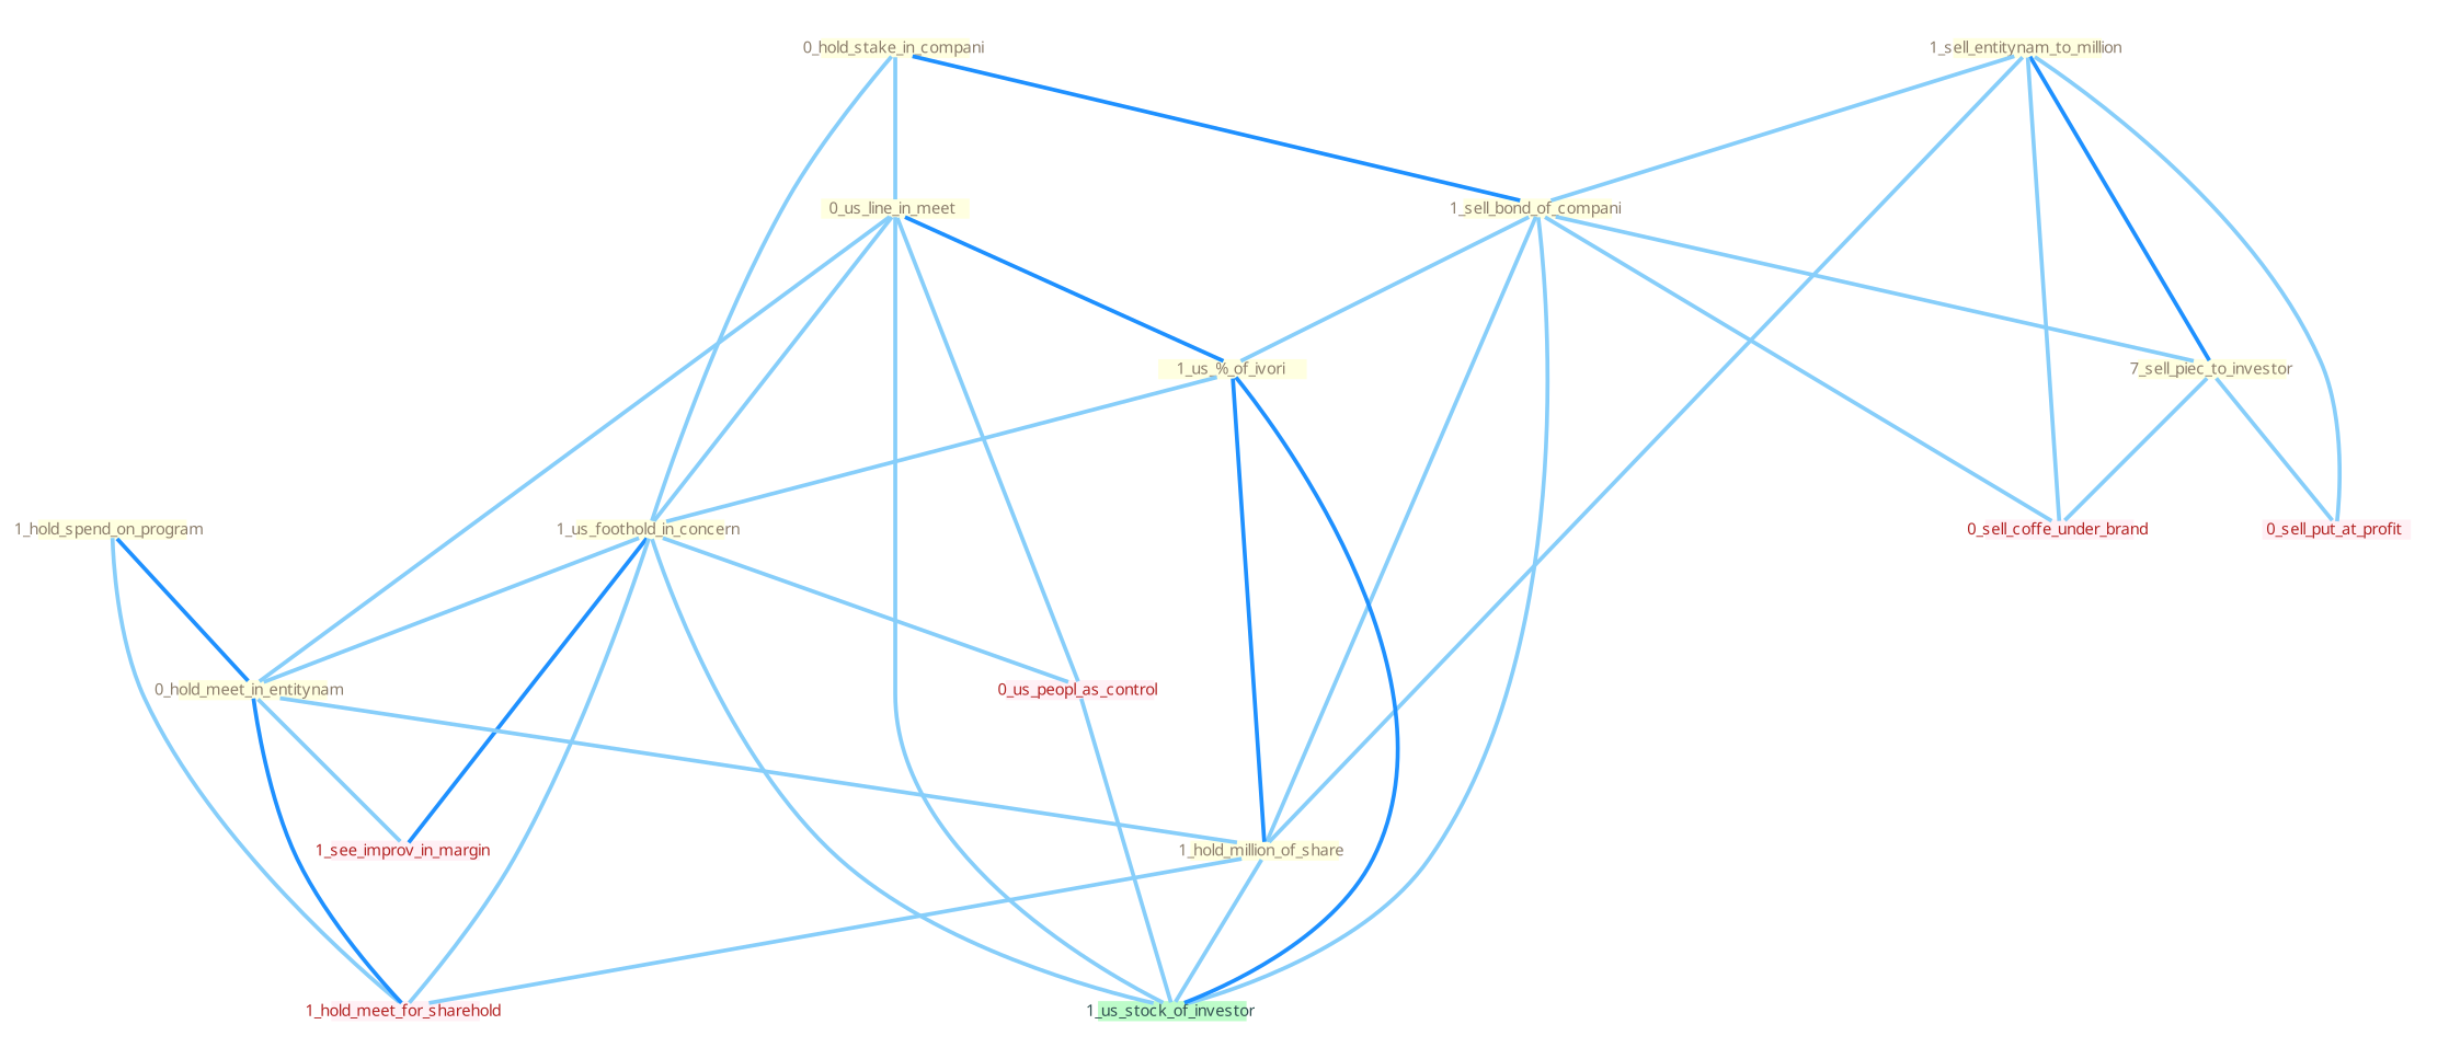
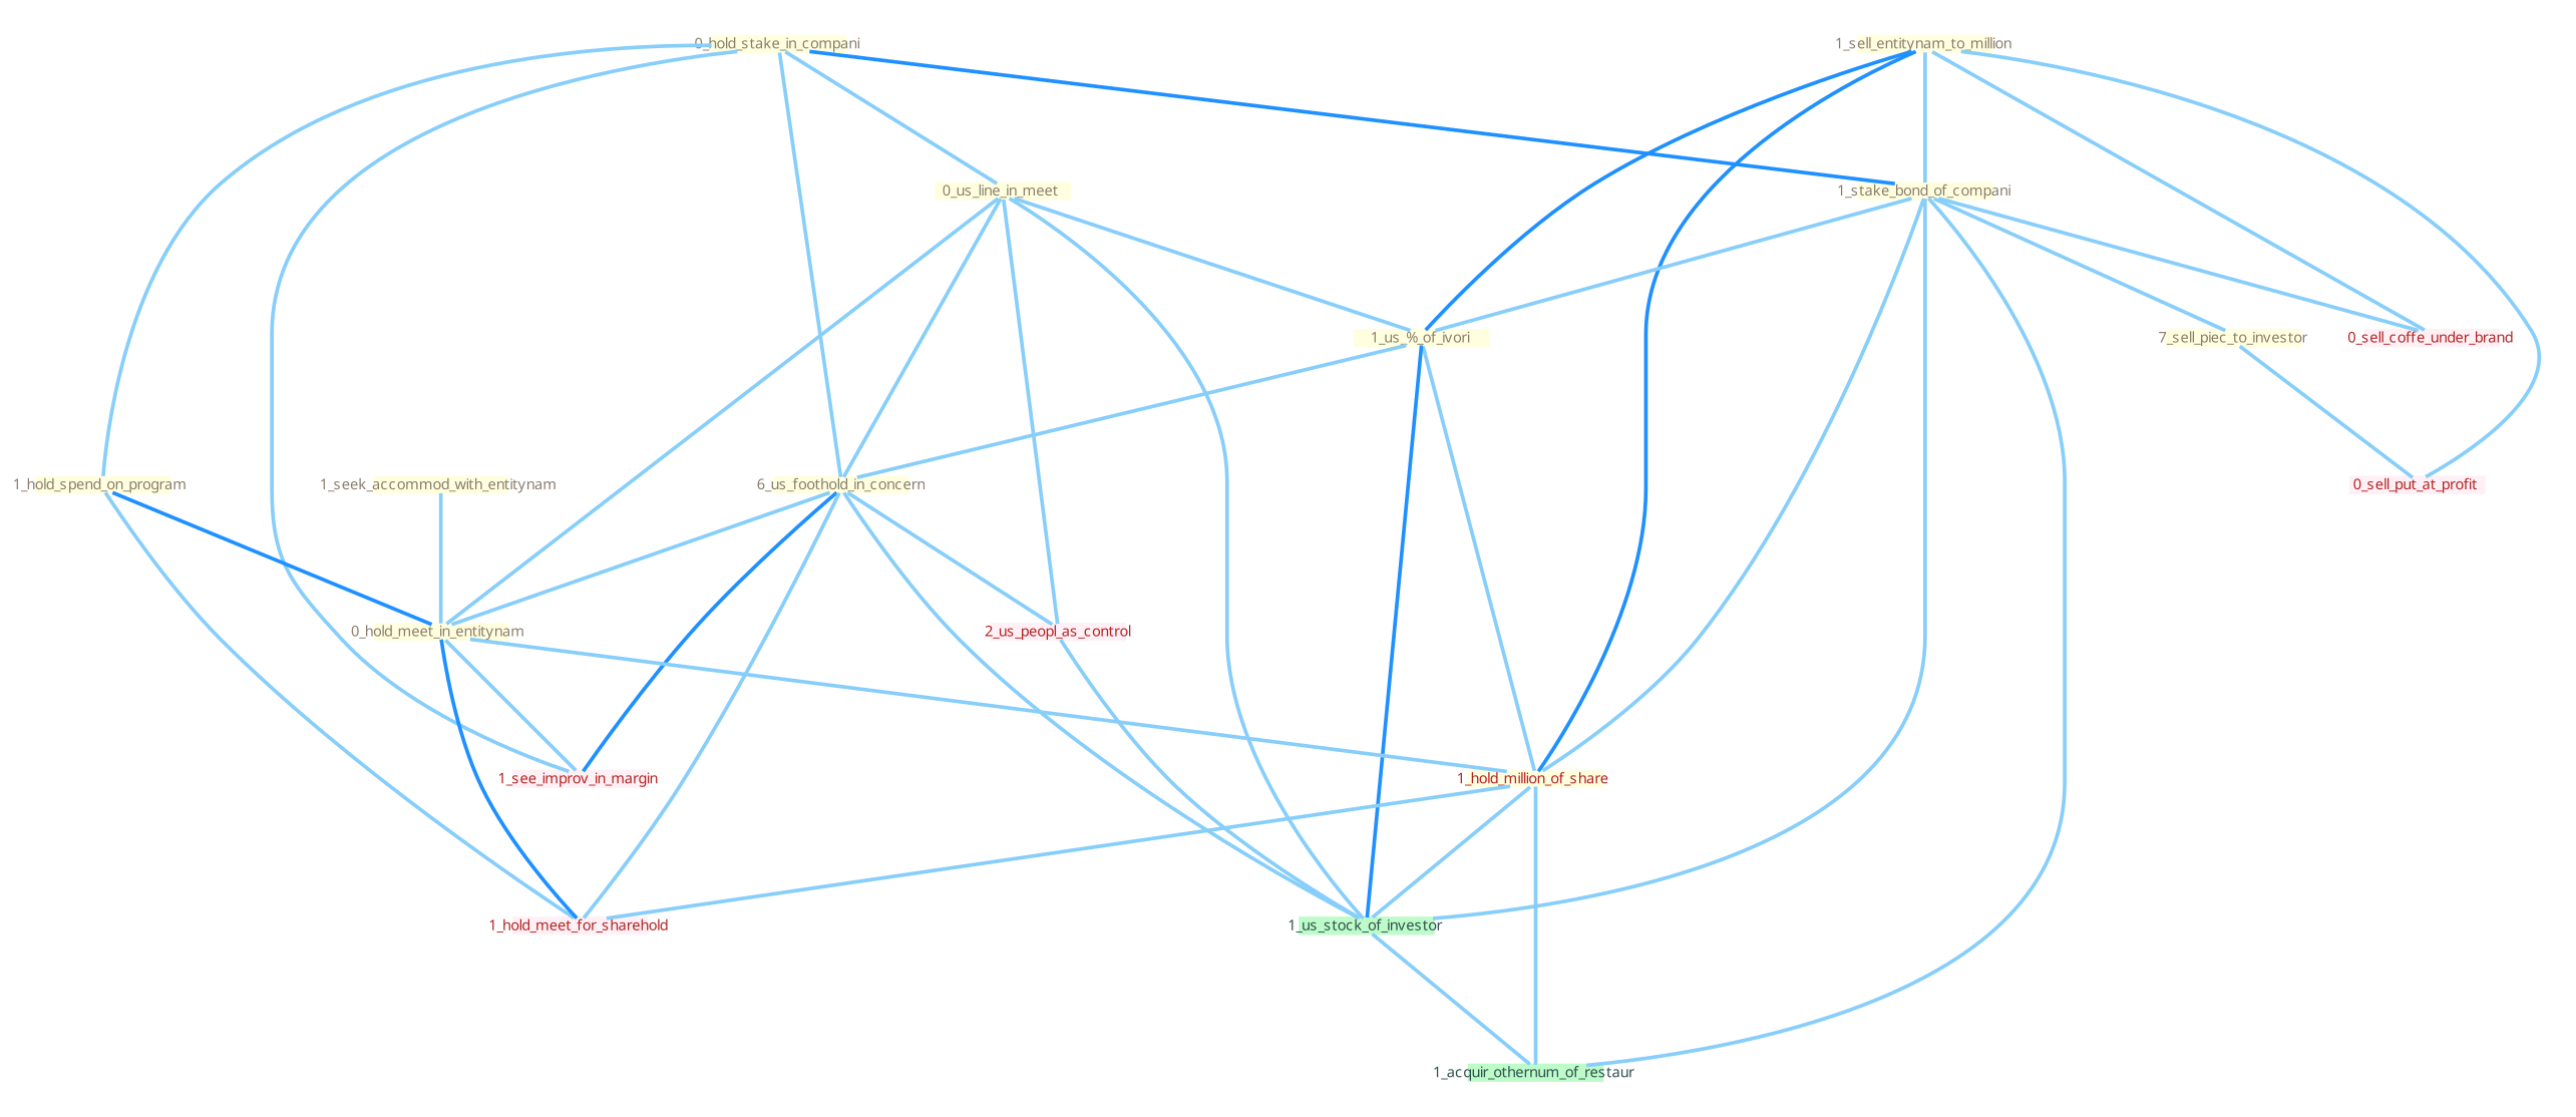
  graph {
    fontname="Noto Sans"
    node [color="#ffffe0" fixedsize=true fontcolor="#8b7d6b" fontname="Noto Sans" fontsize=4 shape=polygon style=filled]
    edge [color="#87cefa" fontname="Noto Sans" w=1]
    "0_hold_stake_in_compani " [height=.06 width=.5]
    n2 [height=.06 label="1_sell_entitynam_to_million" width=.5]
    "0_us_line_in_meet " [height=.06 width=.5]
-   "1_sell_bond_of_compani " [height=.06 width=.5]
+   "1_sell_bond_of_compani " [height=.06 width=.5 label="1_stake_bond_of_compani"]
+   "1_seek_accommod_with_entitynam " [height=.06 width=.5]
    n6 [height=.06 label="7_sell_piec_to_investor" width=.5]
    "1_us_%_of_ivori " [height=.06 width=.5]
    "1_hold_spend_on_program " [height=.06 width=.5]
-   "1_us_foothold_in_concern " [height=.06 width=.5]
+   "1_us_foothold_in_concern " [height=.06 width=.5 label="6_us_foothold_in_concern"]
    "0_hold_meet_in_entitynam " [height=.06 width=.5]
-   "1_hold_million_of_share " [height=.06 width=.5]
-   "0_us_peopl_as_control " [color="#fff0f5" fontcolor="#b22222" height=.06 width=.5]
+   "1_hold_million_of_share " [fontcolor="#b22222" height=.06 width=.5]
+   "0_us_peopl_as_control " [color="#fff0f5" fontcolor="#b22222" height=.06 width=.5 label="2_us_peopl_as_control"]
    "0_sell_put_at_profit " [color="#fff0f5" fontcolor="#b22222" height=.06 width=.5]
    "1_see_improv_in_margin " [color="#fff0f5" fontcolor="#b22222" height=.06 width=.5]
    "0_sell_coffe_under_brand " [color="#fff0f5" fontcolor="#b22222" height=.06 width=.5]
    "1_hold_meet_for_sharehold " [color="#fff0f5" fontcolor="#b22222" height=.06 width=.5]
    n17 [color="#BDFCC9" fontcolor="#2f4f4f" height=.06 label="1_us_stock_of_investor" width=.5]
+   "1_acquir_othernum_of_restaur " [color="#BDFCC9" fontcolor="#2f4f4f" height=.06 width=.5]
    subgraph sub_1 {
      "0_hold_stake_in_compani "
      n2
      "0_us_line_in_meet "
      "1_sell_bond_of_compani "
+     "1_seek_accommod_with_entitynam "
      n6
      "1_us_%_of_ivori "
      "1_hold_spend_on_program "
      "1_us_foothold_in_concern "
      "0_hold_meet_in_entitynam "
      "1_hold_million_of_share "
    }
    subgraph sub_2 {
      "0_us_peopl_as_control "
      "0_sell_put_at_profit "
      "1_see_improv_in_margin "
      "0_sell_coffe_under_brand "
      "1_hold_meet_for_sharehold "
    }
    "0_hold_stake_in_compani " -- "0_us_line_in_meet "
    "0_hold_stake_in_compani " -- "1_sell_bond_of_compani " [color="#1e90ff"]
+   "0_hold_stake_in_compani " -- "1_hold_spend_on_program "
    "0_hold_stake_in_compani " -- "1_us_foothold_in_concern "
+   "0_hold_stake_in_compani " -- "1_see_improv_in_margin "
    n2 -- "1_sell_bond_of_compani "
-   n2 -- n6 [color="#1e90ff" w=2]
-   n2 -- "1_hold_million_of_share "
+   n2 -- "1_us_%_of_ivori " [color="#1e90ff" w=2]
+   n2 -- "1_hold_million_of_share " [color="#1e90ff"]
    n2 -- "0_sell_put_at_profit "
    n2 -- "0_sell_coffe_under_brand "
-   "0_us_line_in_meet " -- "1_us_%_of_ivori " [color="#1e90ff"]
+   "0_us_line_in_meet " -- "1_us_%_of_ivori "
    "0_us_line_in_meet " -- "1_us_foothold_in_concern " [w=2]
    "0_us_line_in_meet " -- "0_hold_meet_in_entitynam "
    "0_us_line_in_meet " -- "0_us_peopl_as_control "
    "0_us_line_in_meet " -- n17
    "1_sell_bond_of_compani " -- n6
    "1_sell_bond_of_compani " -- "1_us_%_of_ivori "
    "1_sell_bond_of_compani " -- "1_hold_million_of_share "
    "1_sell_bond_of_compani " -- "0_sell_coffe_under_brand "
    "1_sell_bond_of_compani " -- n17
+   "1_sell_bond_of_compani " -- "1_acquir_othernum_of_restaur "
+   "1_seek_accommod_with_entitynam " -- "0_hold_meet_in_entitynam "
    n6 -- "0_sell_put_at_profit "
-   n6 -- "0_sell_coffe_under_brand "
    "1_us_%_of_ivori " -- "1_us_foothold_in_concern "
-   "1_us_%_of_ivori " -- "1_hold_million_of_share " [color="#1e90ff"]
+   "1_us_%_of_ivori " -- "1_hold_million_of_share "
    "1_us_%_of_ivori " -- n17 [color="#1e90ff" w=2]
    "1_hold_spend_on_program " -- "0_hold_meet_in_entitynam " [color="#1e90ff"]
    "1_hold_spend_on_program " -- "1_hold_meet_for_sharehold "
    "1_us_foothold_in_concern " -- "0_hold_meet_in_entitynam "
    "1_us_foothold_in_concern " -- "0_us_peopl_as_control "
    "1_us_foothold_in_concern " -- "1_see_improv_in_margin " [color="#1e90ff"]
    "1_us_foothold_in_concern " -- "1_hold_meet_for_sharehold "
    "1_us_foothold_in_concern " -- n17
    "0_hold_meet_in_entitynam " -- "1_hold_million_of_share "
    "0_hold_meet_in_entitynam " -- "1_see_improv_in_margin "
    "0_hold_meet_in_entitynam " -- "1_hold_meet_for_sharehold " [color="#1e90ff" w=2]
    "1_hold_million_of_share " -- "1_hold_meet_for_sharehold "
    "1_hold_million_of_share " -- n17
+   "1_hold_million_of_share " -- "1_acquir_othernum_of_restaur "
    "0_us_peopl_as_control " -- n17
+   n17 -- "1_acquir_othernum_of_restaur "
  }
